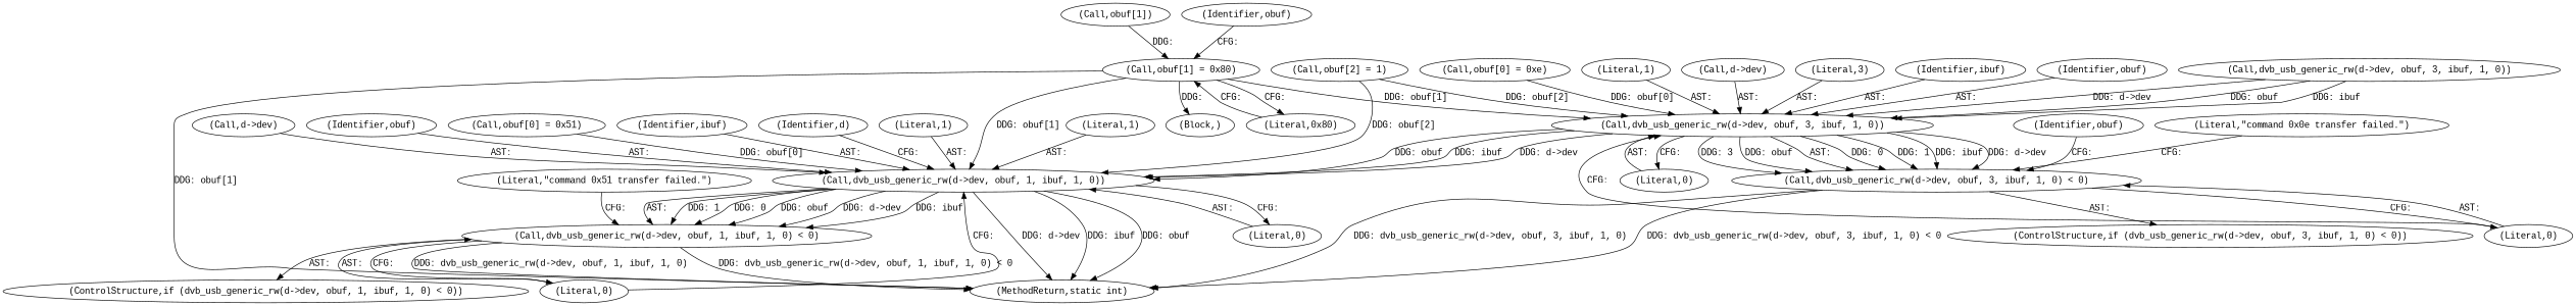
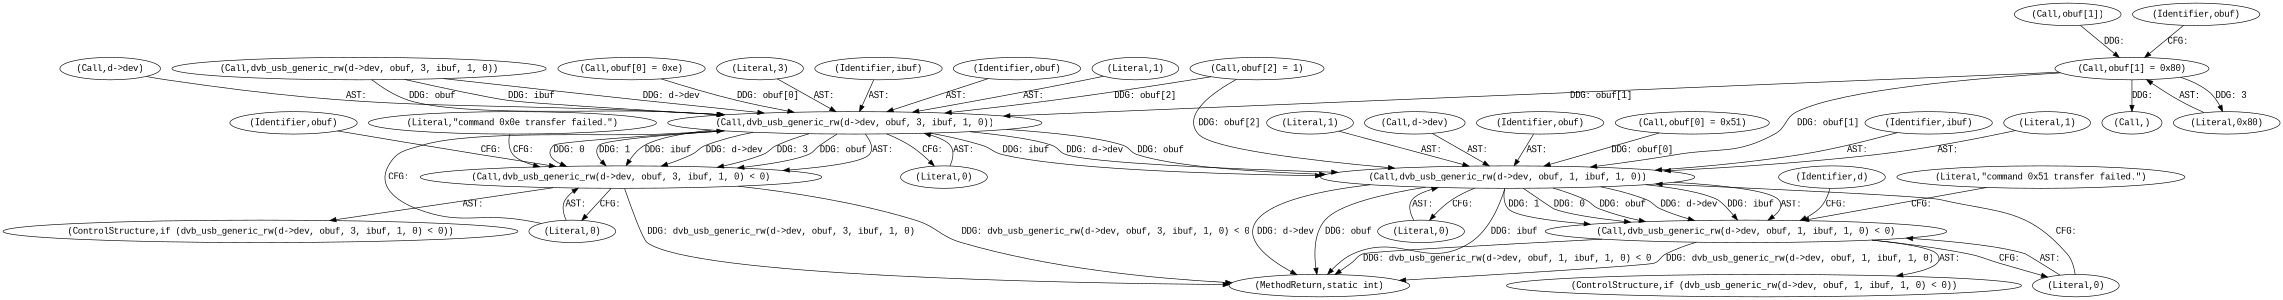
  digraph {
    fontname="Liberation Mono"
    node [fontname="Liberation Mono"]
    edge [fontname="Liberation Mono"]
    n1 [label="(Call,obuf[1] = 0x80)"]
    n2 [label="(Call,dvb_usb_generic_rw(d->dev, obuf, 3, ibuf, 1, 0))"]
    n3 [label="(Call,dvb_usb_generic_rw(d->dev, obuf, 1, ibuf, 1, 0))"]
    n4 [label="(MethodReturn,static int)"]
-   n5 [label="(Block,)"]
+   n5 [label="(Call,)"]
    n6 [label="(Literal,0x80)"]
    n7 [label="(Call,dvb_usb_generic_rw(d->dev, obuf, 3, ibuf, 1, 0) < 0)"]
    n8 [label="(Literal,0)"]
    n9 [label="(Call,dvb_usb_generic_rw(d->dev, obuf, 1, ibuf, 1, 0) < 0)"]
    n10 [label="(Literal,0)"]
    n11 [label="(ControlStructure,if (dvb_usb_generic_rw(d->dev, obuf, 3, ibuf, 1, 0) < 0))"]
    n12 [label="(Literal,0)"]
    n13 [label="(ControlStructure,if (dvb_usb_generic_rw(d->dev, obuf, 1, ibuf, 1, 0) < 0))"]
    n14 [label="(Literal,0)"]
    n15 [label="(Literal,1)"]
    n16 [label="(Call,d->dev)"]
    n17 [label="(Identifier,obuf)"]
    n18 [label="(Call,obuf[0] = 0x51)"]
    n19 [label="(Literal,3)"]
    n20 [label="(Identifier,ibuf)"]
    n21 [label="(Identifier,ibuf)"]
    n22 [label="(Identifier,obuf)"]
    n23 [label="(Call,obuf[1])"]
    n24 [label="(Identifier,obuf)"]
    n25 [label="(Call,dvb_usb_generic_rw(d->dev, obuf, 3, ibuf, 1, 0))"]
    n26 [label="(Literal,\"command 0x51 transfer failed.\")"]
    n27 [label="(Literal,\"command 0x0e transfer failed.\")"]
    n28 [label="(Call,obuf[0] = 0xe)"]
    n29 [label="(Literal,1)"]
    n30 [label="(Identifier,d)"]
    n31 [label="(Identifier,obuf)"]
    n32 [label="(Call,d->dev)"]
    n33 [label="(Literal,1)"]
    n34 [label="(Call,obuf[2] = 1)"]
    n1 -> n2 [label="DDG: obuf[1]"]
    n1 -> n3 [label="DDG: obuf[1]"]
-   n1 -> n4 [label="DDG: obuf[1]"]
    n1 -> n5 [label="DDG: "]
-   n1 -> n6 [label="CFG: "]
+   n1 -> n6 [label="DDG: 3"]
    n2 -> n3 [label="DDG: d->dev"]
    n2 -> n3 [label="DDG: obuf"]
    n2 -> n3 [label="DDG: ibuf"]
    n2 -> n7 [label="AST: "]
    n2 -> n7 [label="DDG: 0"]
    n2 -> n7 [label="DDG: 1"]
    n2 -> n7 [label="DDG: ibuf"]
    n2 -> n7 [label="DDG: d->dev"]
    n2 -> n7 [label="DDG: 3"]
    n2 -> n7 [label="DDG: obuf"]
    n2 -> n8 [label="CFG: "]
    n3 -> n4 [label="DDG: ibuf"]
    n3 -> n4 [label="DDG: obuf"]
    n3 -> n4 [label="DDG: d->dev"]
    n3 -> n9 [label="AST: "]
    n3 -> n9 [label="DDG: 1"]
    n3 -> n9 [label="DDG: 0"]
    n3 -> n9 [label="DDG: obuf"]
    n3 -> n9 [label="DDG: d->dev"]
    n3 -> n9 [label="DDG: ibuf"]
    n3 -> n10 [label="CFG: "]
-   n6 -> n1 [label="CFG: "]
+   n6 -> n1 [label="AST: "]
    n7 -> n4 [label="DDG: dvb_usb_generic_rw(d->dev, obuf, 3, ibuf, 1, 0)"]
    n7 -> n4 [label="DDG: dvb_usb_generic_rw(d->dev, obuf, 3, ibuf, 1, 0) < 0"]
    n7 -> n11 [label="AST: "]
    n7 -> n12 [label="CFG: "]
    n8 -> n2 [label="AST: "]
    n9 -> n4 [label="DDG: dvb_usb_generic_rw(d->dev, obuf, 1, ibuf, 1, 0)"]
    n9 -> n4 [label="DDG: dvb_usb_generic_rw(d->dev, obuf, 1, ibuf, 1, 0) < 0"]
    n9 -> n13 [label="AST: "]
    n9 -> n14 [label="CFG: "]
    n10 -> n3 [label="AST: "]
    n12 -> n2 [label="CFG: "]
    n12 -> n7 [label="AST: "]
    n14 -> n3 [label="CFG: "]
    n14 -> n9 [label="AST: "]
    n15 -> n3 [label="AST: "]
    n16 -> n3 [label="AST: "]
    n17 -> n3 [label="AST: "]
    n18 -> n3 [label="DDG: obuf[0]"]
    n19 -> n2 [label="AST: "]
    n20 -> n2 [label="AST: "]
    n21 -> n3 [label="AST: "]
    n22 -> n2 [label="AST: "]
    n23 -> n1 [label="DDG: "]
    n24 -> n7 [label="CFG: "]
    n25 -> n2 [label="DDG: d->dev"]
    n25 -> n2 [label="DDG: obuf"]
    n25 -> n2 [label="DDG: ibuf"]
    n26 -> n9 [label="CFG: "]
    n27 -> n7 [label="CFG: "]
    n28 -> n2 [label="DDG: obuf[0]"]
    n29 -> n2 [label="AST: "]
-   n30 -> n3 [label="CFG: "]
+   n30 -> n9 [label="CFG: "]
    n31 -> n1 [label="CFG: "]
    n32 -> n2 [label="AST: "]
    n33 -> n3 [label="AST: "]
    n34 -> n2 [label="DDG: obuf[2]"]
    n34 -> n3 [label="DDG: obuf[2]"]
  }
